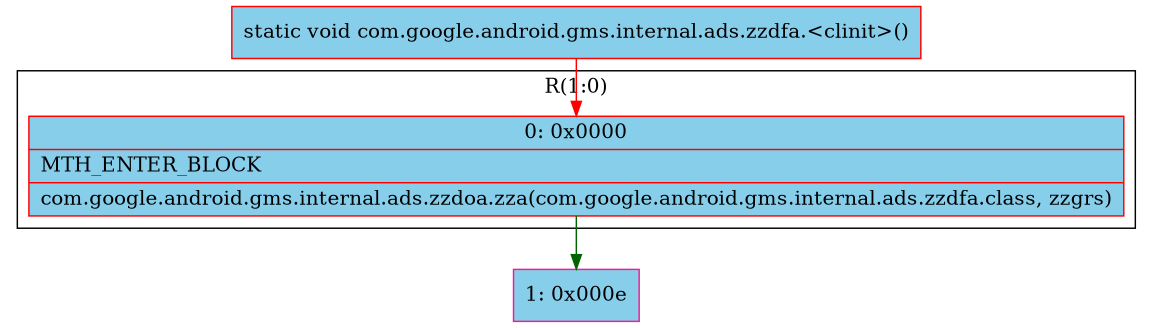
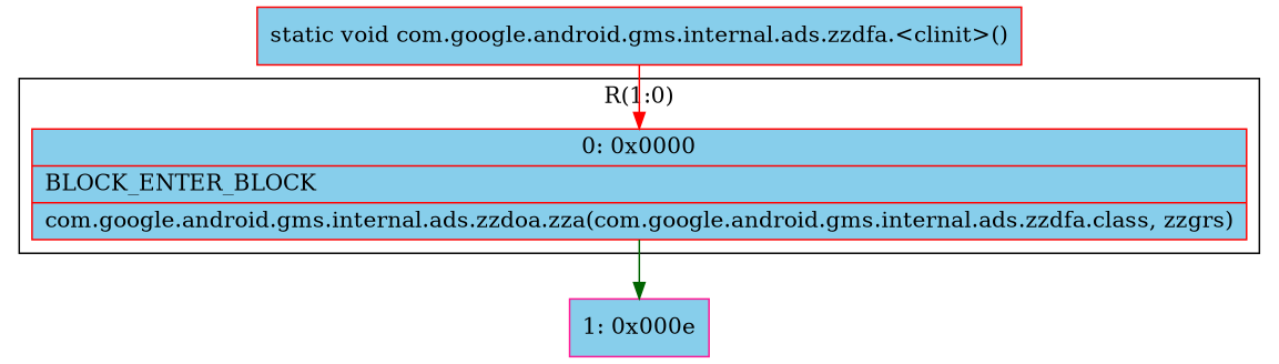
  digraph {
    node [color=red shape=record style=filled fillcolor=skyblue]
-   n1 [label="{0\:\ 0x0000|MTH_ENTER_BLOCK\l|com.google.android.gms.internal.ads.zzdoa.zza(com.google.android.gms.internal.ads.zzdfa.class, zzgrs)\l}"]
+   n1 [label="{0\:\ 0x0000|BLOCK_ENTER_BLOCK\l|com.google.android.gms.internal.ads.zzdoa.zza(com.google.android.gms.internal.ads.zzdfa.class, zzgrs)\l}"]
    n2 [color=deeppink label="{1\:\ 0x000e}"]
    n3 [label="{static void com.google.android.gms.internal.ads.zzdfa.\<clinit\>() }"]
    subgraph cluster_1 {
      label="R(1:0)"
      n1
    }
    n1 -> n2 [color=darkgreen]
    n3 -> n1 [color=red]
  }
